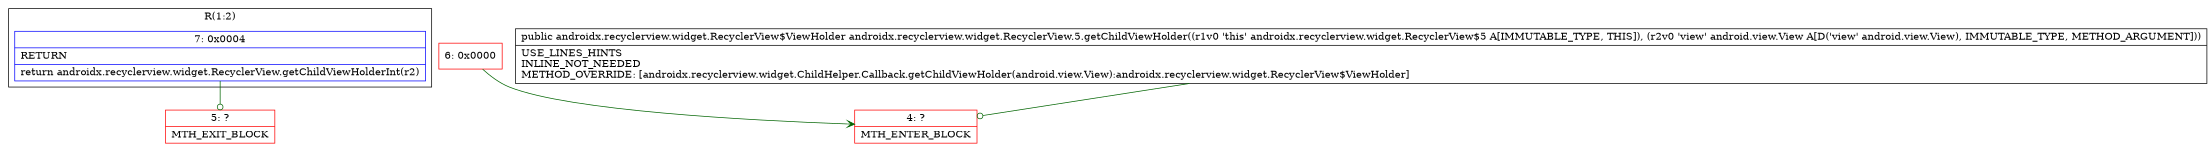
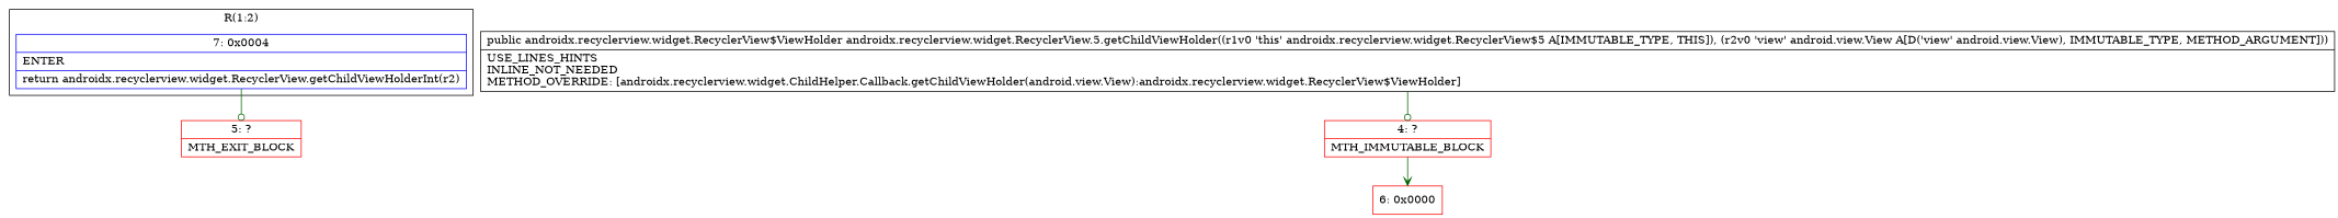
  digraph {
    node [color=red shape=record]
    edge [arrowhead=odot color=darkgreen]
-   n1 [color=blue label="{7\:\ 0x0004|RETURN\l|return androidx.recyclerview.widget.RecyclerView.getChildViewHolderInt(r2)\l}"]
+   n1 [color=blue label="{7\:\ 0x0004|ENTER\l|return androidx.recyclerview.widget.RecyclerView.getChildViewHolderInt(r2)\l}"]
    n2 [label="{5\:\ ?|MTH_EXIT_BLOCK\l}"]
-   n3 [label="{4\:\ ?|MTH_ENTER_BLOCK\l}"]
+   n3 [label="{4\:\ ?|MTH_IMMUTABLE_BLOCK\l}"]
    n4 [label="{6\:\ 0x0000}"]
    n5 [label="{public androidx.recyclerview.widget.RecyclerView$ViewHolder androidx.recyclerview.widget.RecyclerView.5.getChildViewHolder((r1v0 'this' androidx.recyclerview.widget.RecyclerView$5 A[IMMUTABLE_TYPE, THIS]), (r2v0 'view' android.view.View A[D('view' android.view.View), IMMUTABLE_TYPE, METHOD_ARGUMENT]))  | USE_LINES_HINTS\lINLINE_NOT_NEEDED\lMETHOD_OVERRIDE: [androidx.recyclerview.widget.ChildHelper.Callback.getChildViewHolder(android.view.View):androidx.recyclerview.widget.RecyclerView$ViewHolder]\l}" color=""]
    subgraph cluster_1 {
      label="R(1:2)"
      n1
    }
    n1 -> n2
-   n4 -> n3 [arrowhead=vee]
+   n3 -> n4 [arrowhead=vee]
    n5 -> n3
  }
